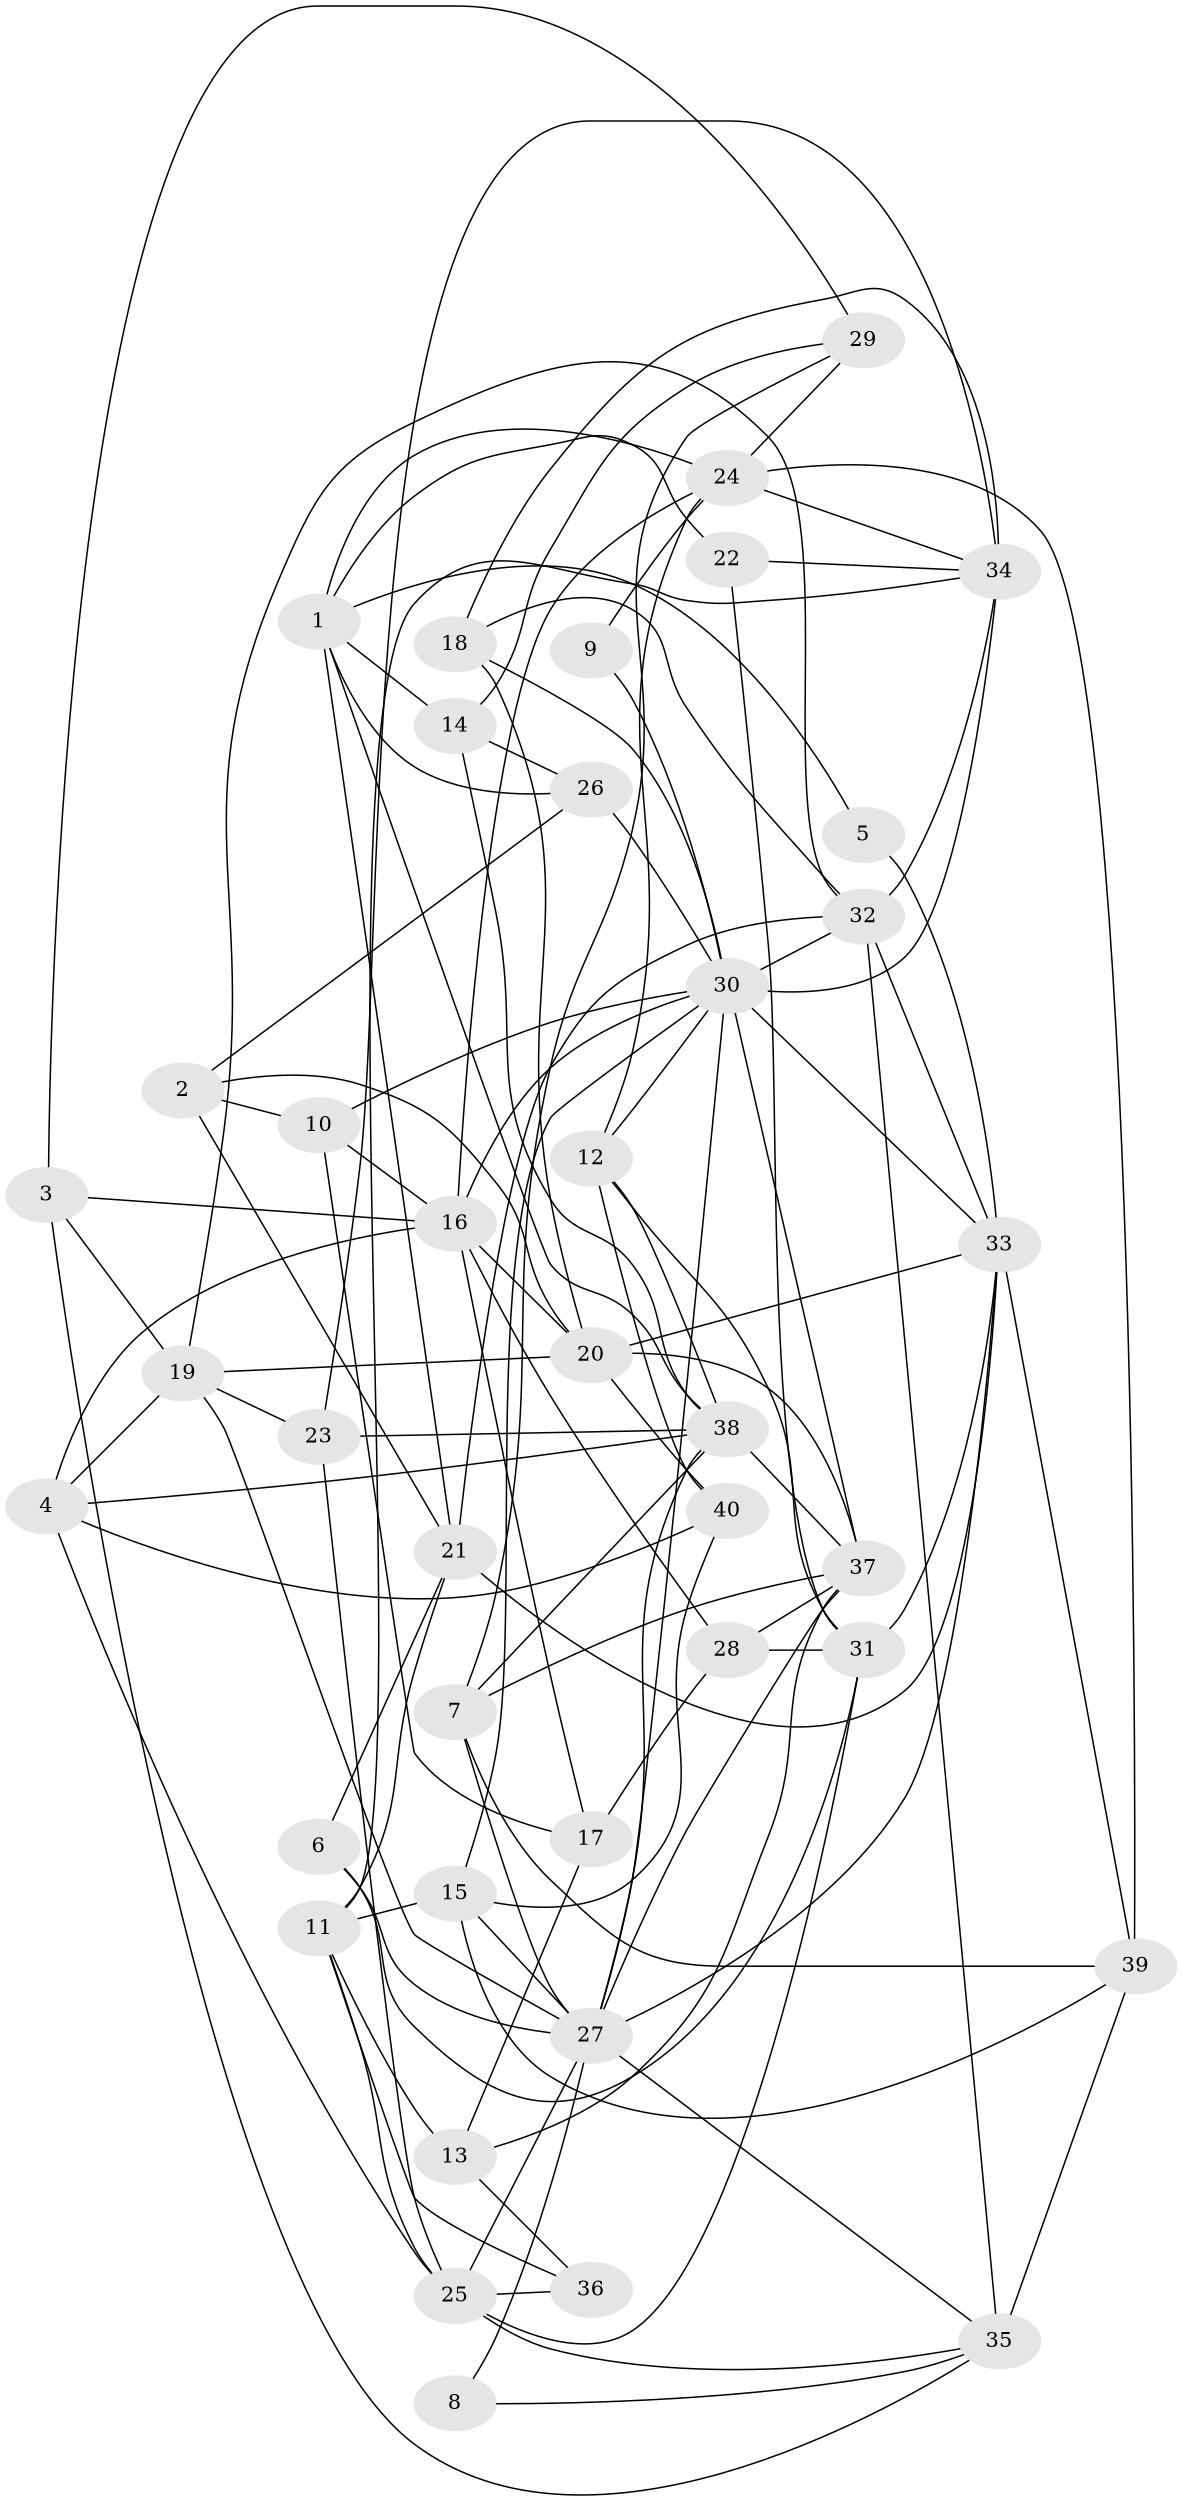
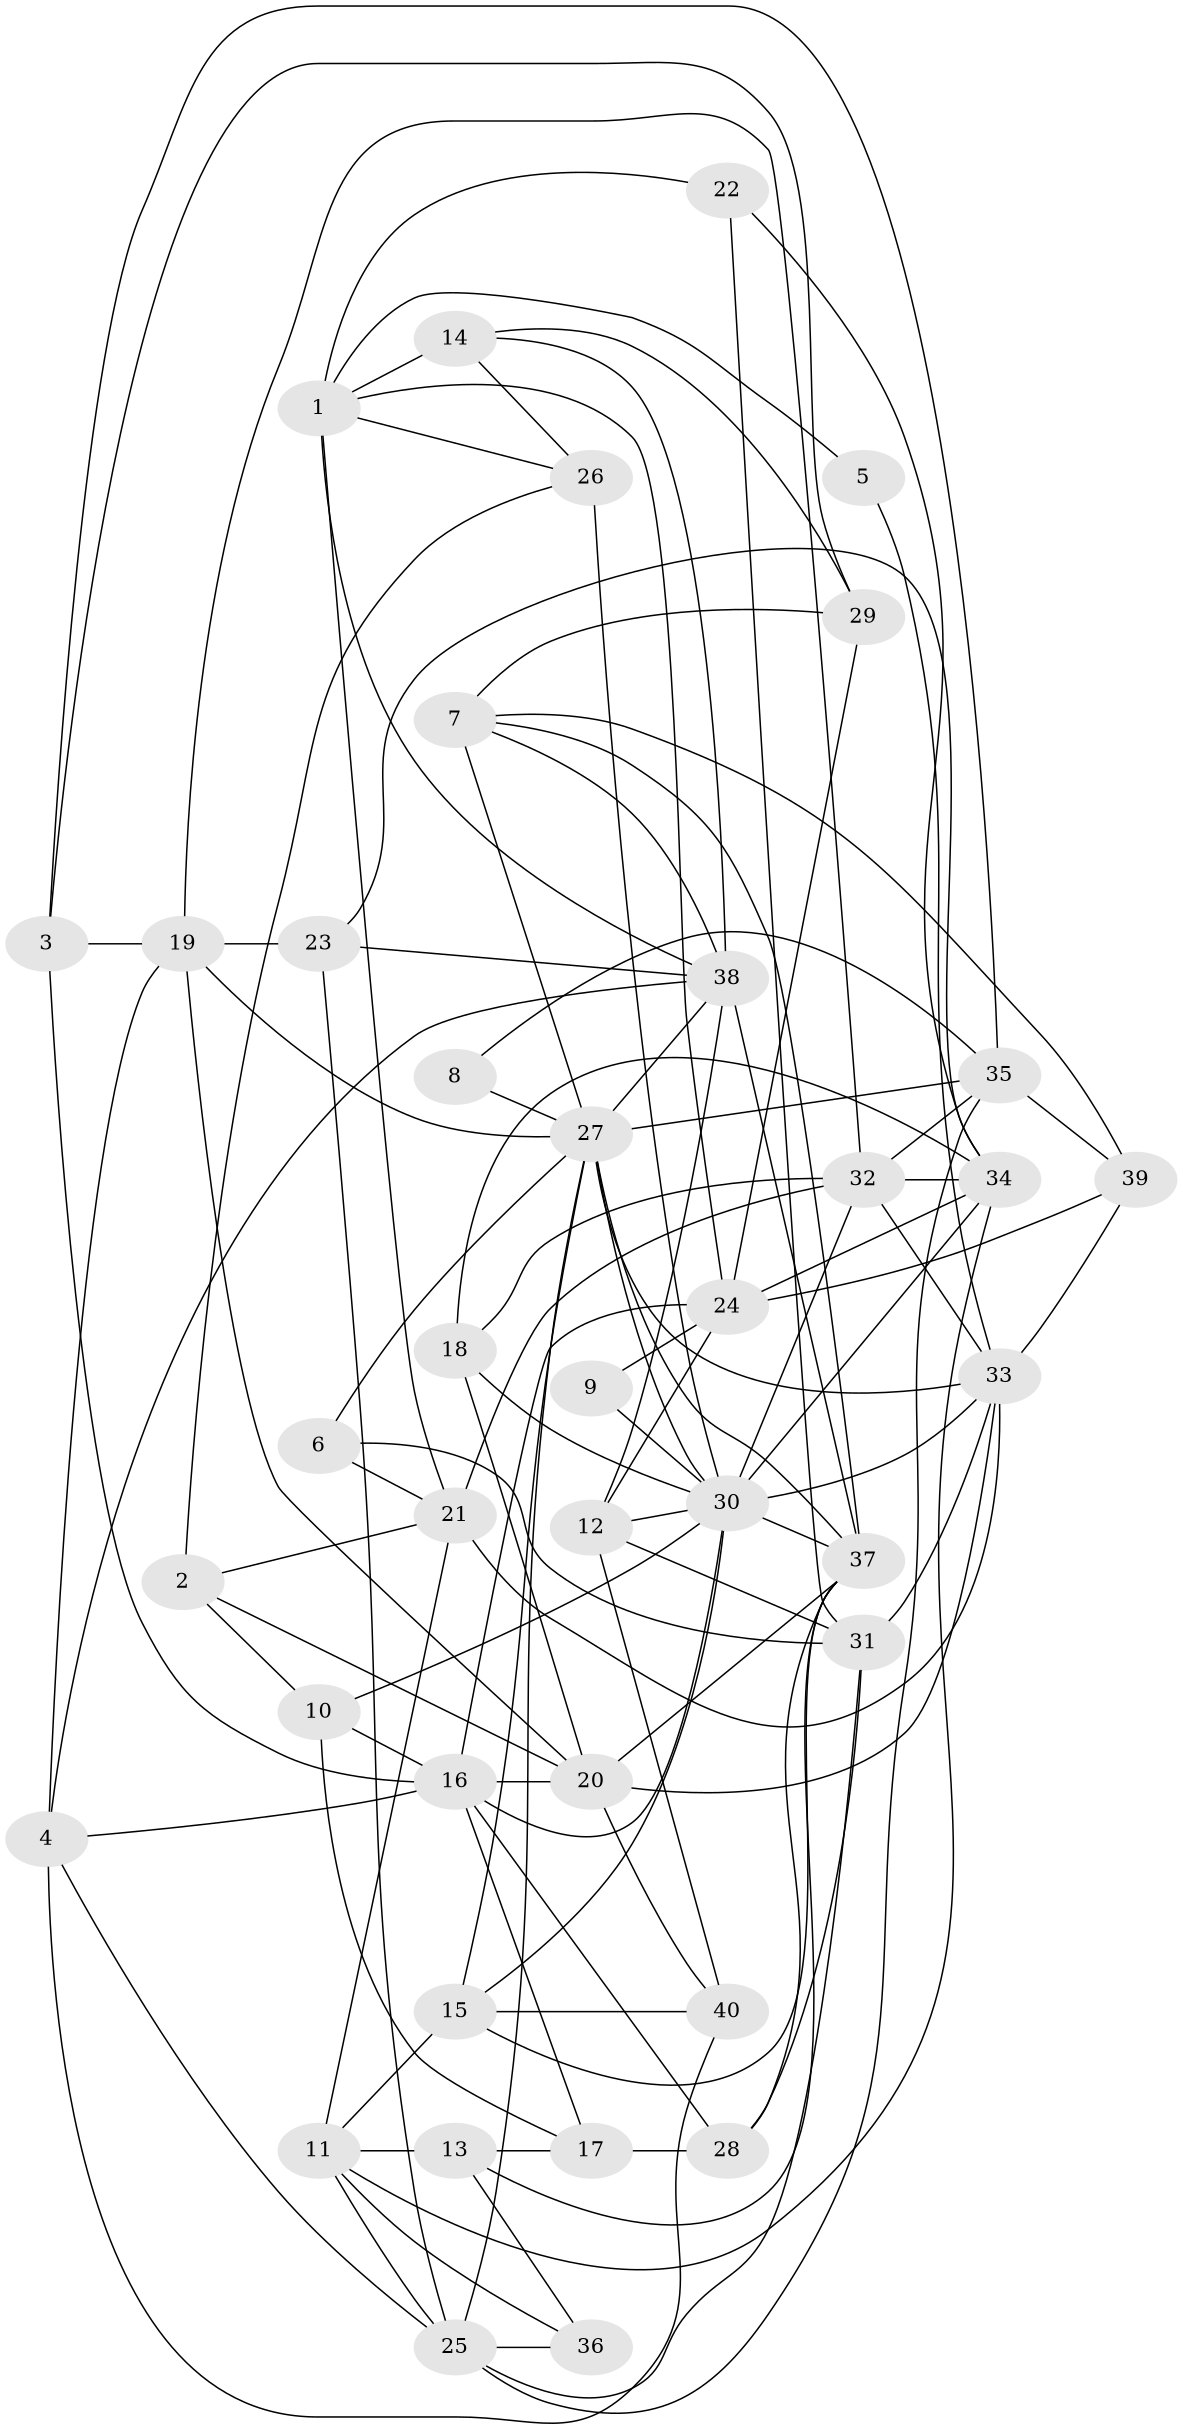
  graph {
    rankdir=LR
    node [color=gray90 style=filled]
    edge [weight=1.0]
    1
    5
    14
    21
    22
    24
    26
    38
    33
    29
    32
    31
    34
    39
    30
    37
    2
    10
    20
    16
    17
    40
    3
    19
    35
    28
    27
    23
    4
    25
    36
    6
    7
    8
    9
    11
    13
    15
    12
    18
    1 -- 5
    1 -- 14
    1 -- 21
    1 -- 22
    1 -- 24 [weight=2.0]
    1 -- 26
    1 -- 38
    5 -- 33 [weight=2.0]
    14 -- 26
    14 -- 38
    14 -- 29
    21 -- 33
    21 -- 32
    22 -- 31
    22 -- 34
    24 -- 29
    24 -- 34
    24 -- 39
    26 -- 30
    38 -- 37
    33 -- 39
    32 -- 33
    32 -- 34
    32 -- 35
    31 -- 33
    30 -- 33
    30 -- 32
    30 -- 34
    30 -- 37
    2 -- 21
    2 -- 26
    2 -- 10
    2 -- 20
    10 -- 30
    10 -- 16
    10 -- 17
    20 -- 33
    20 -- 37
    20 -- 40
    16 -- 24
    16 -- 30
    16 -- 20 [weight=2.0]
    16 -- 17
    16 -- 28
    17 -- 28
    3 -- 29
    3 -- 16 [weight=2.0]
    3 -- 19
    3 -- 35
    19 -- 32
    19 -- 20
    19 -- 27
    19 -- 23
    35 -- 39
    28 -- 31
    28 -- 37
    27 -- 38
    27 -- 33
    27 -- 30
    27 -- 37
    27 -- 35
    23 -- 38
    23 -- 34
    23 -- 25
    4 -- 38
    4 -- 16
    4 -- 40
    4 -- 19
    4 -- 25
    25 -- 31
    25 -- 35
    25 -- 27
    25 -- 36
    6 -- 21
    6 -- 31
    6 -- 27
    7 -- 38
    7 -- 29
    7 -- 39
    7 -- 37
    7 -- 27
    8 -- 35
    8 -- 27
    9 -- 24
    9 -- 30
    11 -- 21 [weight=2.0]
    11 -- 34
    11 -- 25
    11 -- 36
    11 -- 13
    11 -- 15
    13 -- 37
    13 -- 17
    13 -- 36
-   15 -- 39
+   15 -- 37
    15 -- 30
    15 -- 40
    15 -- 27
    12 -- 24
    12 -- 38
    12 -- 31
    12 -- 30
    12 -- 40
    18 -- 32
    18 -- 34
    18 -- 30
    18 -- 20
  }
